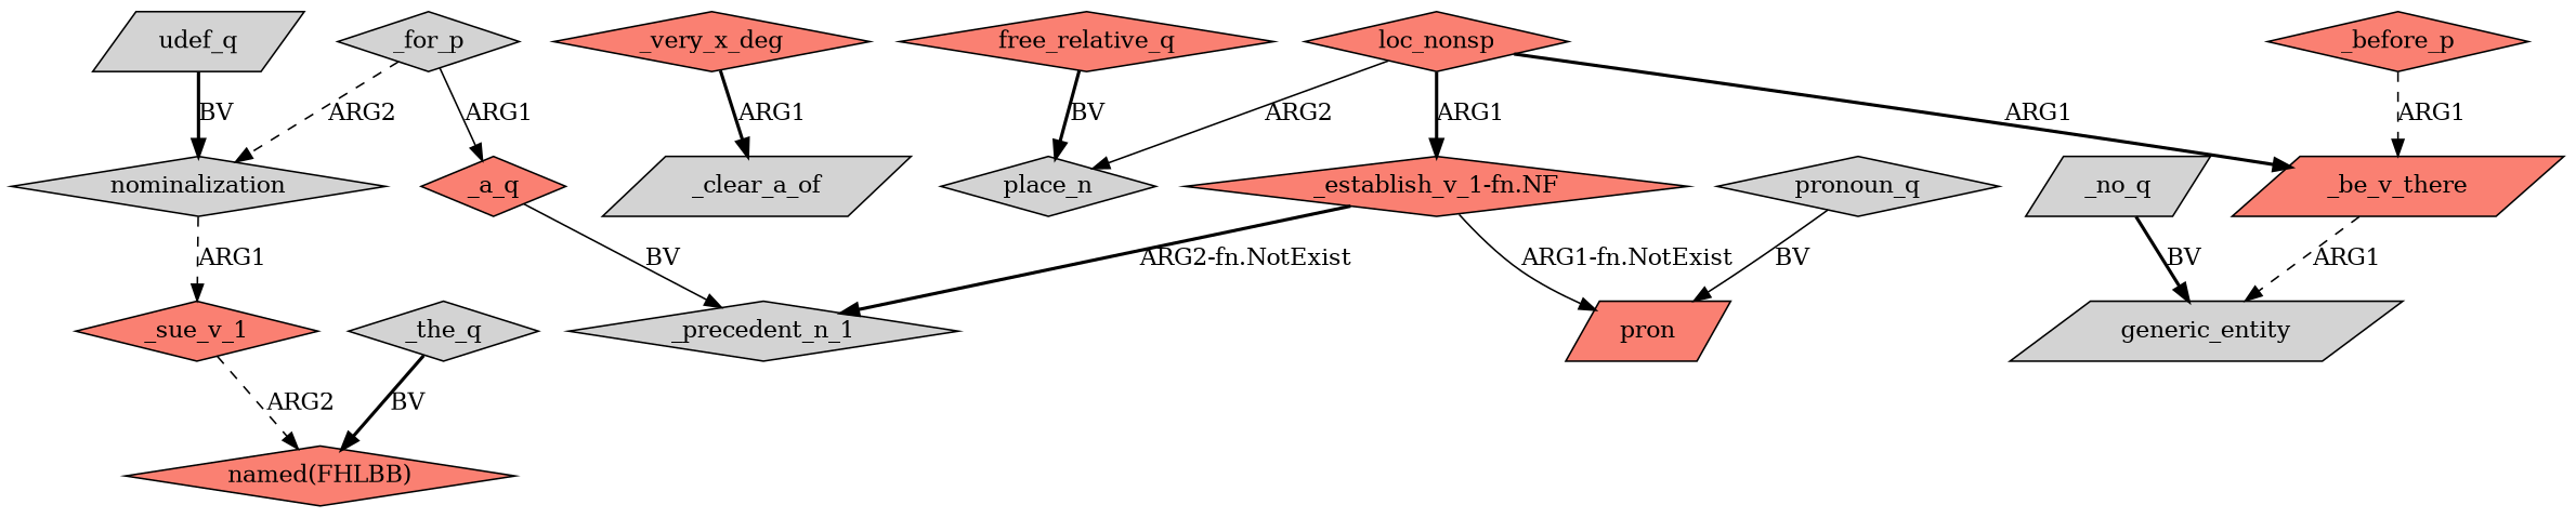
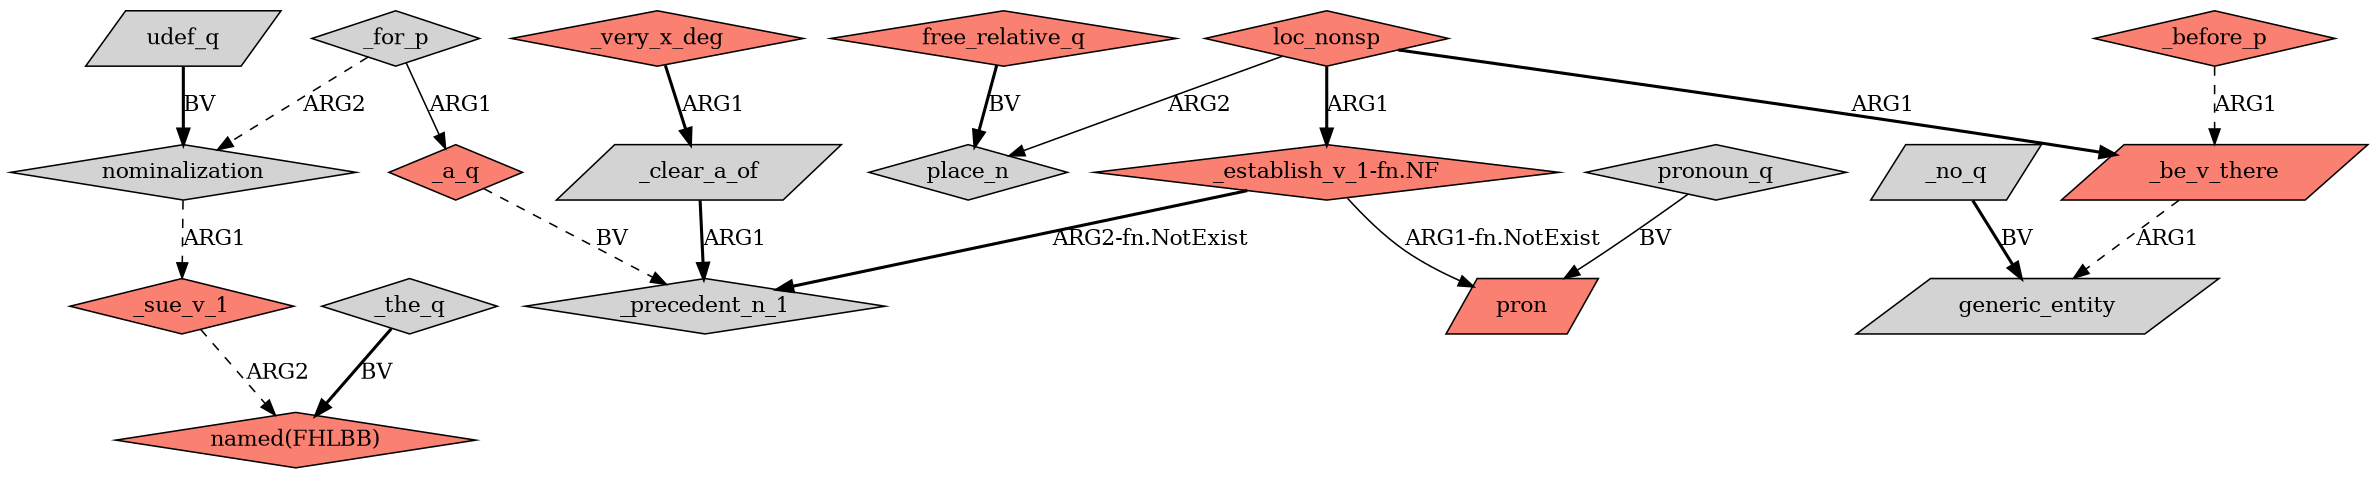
  digraph {
    node [fillcolor=lightgrey shape=diamond style=filled]
    edge [style=bold]
    _for_p
    nominalization
    _a_q [fillcolor=salmon]
    _sue_v_1 [fillcolor=salmon]
    "named(FHLBB)" [fillcolor=salmon]
    _the_q
    _clear_a_of [shape=parallelogram]
    _precedent_n_1
    loc_nonsp [fillcolor=salmon]
    _be_v_there [fillcolor=salmon shape=parallelogram]
    "_establish_v_1-fn.NF" [fillcolor=salmon]
    place_n
    generic_entity [shape=parallelogram]
    pron [fillcolor=salmon shape=parallelogram]
    _before_p [fillcolor=salmon]
    _no_q [shape=parallelogram]
    pronoun_q
    udef_q [shape=parallelogram]
    free_relative_q [fillcolor=salmon]
    _very_x_deg [fillcolor=salmon]
    _for_p -> nominalization [label=ARG2 style=dashed]
    _for_p -> _a_q [label=ARG1 style=solid]
    nominalization -> _sue_v_1 [label=ARG1 style=dashed]
-   _a_q -> _precedent_n_1 [label=BV style=solid]
+   _a_q -> _precedent_n_1 [label=BV style=dashed]
    _sue_v_1 -> "named(FHLBB)" [label=ARG2 style=dashed]
    _the_q -> "named(FHLBB)" [label=BV]
+   _clear_a_of -> _precedent_n_1 [label=ARG1]
    loc_nonsp -> _be_v_there [label=ARG1]
    loc_nonsp -> "_establish_v_1-fn.NF" [label=ARG1]
    loc_nonsp -> place_n [label=ARG2 style=solid]
    _be_v_there -> generic_entity [label=ARG1 style=dashed]
    "_establish_v_1-fn.NF" -> _precedent_n_1 [label="ARG2-fn.NotExist"]
    "_establish_v_1-fn.NF" -> pron [label="ARG1-fn.NotExist" style=solid]
    _before_p -> _be_v_there [label=ARG1 style=dashed]
    _no_q -> generic_entity [label=BV]
    pronoun_q -> pron [label=BV style=solid]
    udef_q -> nominalization [label=BV]
    free_relative_q -> place_n [label=BV]
    _very_x_deg -> _clear_a_of [label=ARG1]
  }
